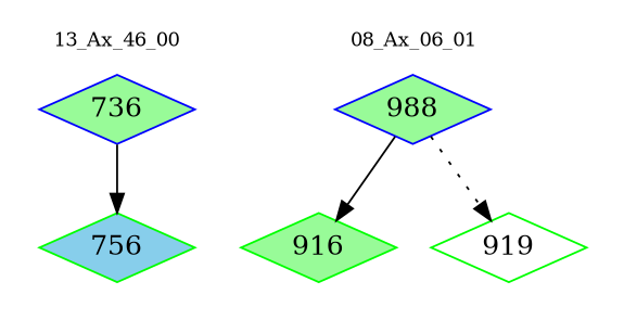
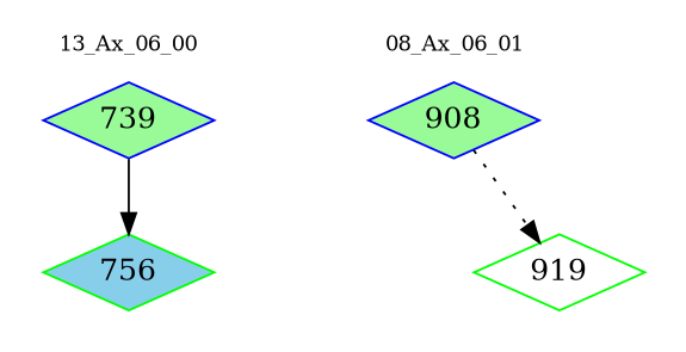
  digraph {
    node [color=green fillcolor=palegreen shape=diamond style=filled]
    edge [color=black style=solid]
-   n1 [color=blue label=736]
+   n1 [color=blue label=739]
    n2 [fillcolor=skyblue label=756]
-   n3 [color=blue label=988]
-   n4 [label=916]
+   n3 [color=blue label=908]
    n5 [fillcolor=white label=919]
    subgraph cluster_1 {
      color=white
      fontsize=10
-     label="13_Ax_46_00"
+     label="13_Ax_06_00"
      n1
      n2
    }
    subgraph cluster_2 {
      color=white
      fontsize=10
      label="08_Ax_06_01"
      n3
-     n4
      n5
    }
    n1 -> n2
-   n3 -> n4
    n3 -> n5 [style=dotted]
  }
